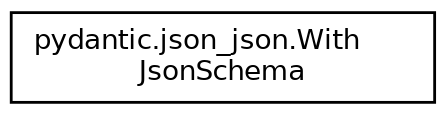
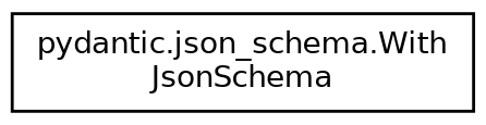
  digraph {
    rankdir=LR
-   n1 [color=black fillcolor=white fontname=Helvetica fontsize=10 height=0.2 label="pydantic.json_json.With\lJsonSchema" shape=record style=filled width=0.4]
+   n1 [color=black fillcolor=white fontname=Helvetica fontsize=10 height=0.2 label="pydantic.json_schema.With\lJsonSchema" shape=record style=filled width=0.4]
  }
